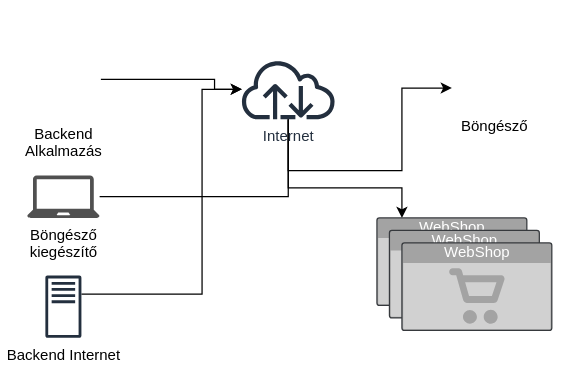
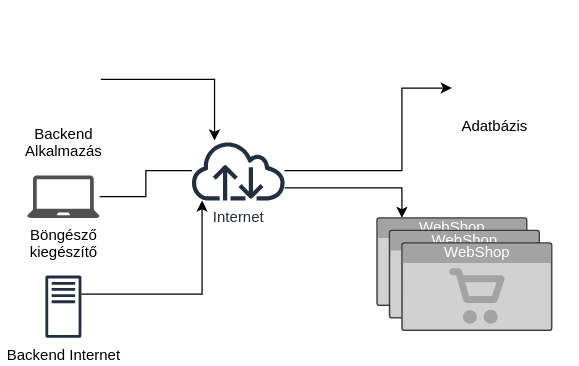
  <mxCell id="0" />
  <mxCell id="1" parent="0" />
  <mxCell id="2" style="edgeStyle=orthogonalEdgeStyle;rounded=0;orthogonalLoop=1;jettySize=auto;html=1;elbow=vertical;" edge="1" parent="1" source="3" target="10"><mxGeometry relative="1" as="geometry"><mxPoint x="401" y="80" as="targetPoint" /><Array as="points"><mxPoint x="171" y="63" /></Array></mxGeometry></mxCell>
  <mxCell id="3" value="Backend&lt;br&gt;Alkalmazás" style="shape=image;html=1;verticalAlign=top;verticalLabelPosition=bottom;labelBackgroundColor=none;imageAspect=0;aspect=fixed;image=https://cdn2.iconfinder.com/data/icons/mobile-smart-phone/64/touch_unlock_phone_cell_hand-128.png;" vertex="1" parent="1"><mxGeometry x="20" y="33" width="60" height="60" as="geometry" /></mxCell>
  <mxCell id="4" style="edgeStyle=orthogonalEdgeStyle;rounded=0;orthogonalLoop=1;jettySize=auto;html=1;elbow=vertical;endArrow=none;" edge="1" parent="1" source="5" target="10"><mxGeometry relative="1" as="geometry" /></mxCell>
  <mxCell id="5" value="Böngésző &lt;br&gt;kiegészítő" style="pointerEvents=1;shadow=0;dashed=0;strokeColor=none;fillColor=#505050;labelPosition=center;verticalLabelPosition=bottom;verticalAlign=top;outlineConnect=0;align=center;shape=mxgraph.office.devices.laptop;html=1;labelBackgroundColor=none;" vertex="1" parent="1"><mxGeometry x="21" y="140" width="58" height="34" as="geometry" /></mxCell>
  <mxCell id="6" style="edgeStyle=orthogonalEdgeStyle;rounded=0;orthogonalLoop=1;jettySize=auto;html=1;elbow=vertical;" edge="1" parent="1" source="7" target="10"><mxGeometry relative="1" as="geometry"><mxPoint x="401" y="260" as="targetPoint" /><Array as="points"><mxPoint x="161" y="235" /></Array></mxGeometry></mxCell>
  <mxCell id="7" value="&lt;span style=&quot;color: rgb(0, 0, 0);&quot;&gt;Backend&amp;nbsp;&lt;/span&gt;&lt;span style=&quot;color: rgb(0, 0, 0);&quot;&gt;Internet&lt;/span&gt;" style="outlineConnect=0;fontColor=#232F3E;gradientColor=none;fillColor=#232F3E;strokeColor=none;dashed=0;verticalLabelPosition=bottom;verticalAlign=top;align=center;html=1;fontSize=12;fontStyle=0;aspect=fixed;pointerEvents=1;shape=mxgraph.aws4.traditional_server;labelBackgroundColor=none;" vertex="1" parent="1"><mxGeometry x="35.57" y="220" width="28.85" height="50" as="geometry" /></mxCell>
  <mxCell id="8" style="edgeStyle=orthogonalEdgeStyle;rounded=0;orthogonalLoop=1;jettySize=auto;html=1;" edge="1" parent="1" source="10" target="11"><mxGeometry relative="1" as="geometry"><Array as="points"><mxPoint x="321" y="136" /><mxPoint x="321" y="70" /></Array></mxGeometry></mxCell>
  <mxCell id="9" style="edgeStyle=orthogonalEdgeStyle;rounded=0;orthogonalLoop=1;jettySize=auto;html=1;fontColor=#FFFFFF;" edge="1" parent="1" source="10" target="12"><mxGeometry relative="1" as="geometry"><Array as="points"><mxPoint x="321" y="150" /></Array></mxGeometry></mxCell>
- <mxCell id="10" value="Internet" style="outlineConnect=0;fontColor=#232F3E;gradientColor=none;fillColor=#232F3E;strokeColor=none;dashed=0;verticalLabelPosition=bottom;verticalAlign=top;align=center;html=1;fontSize=12;fontStyle=0;aspect=fixed;pointerEvents=1;shape=mxgraph.aws4.internet;shadow=0;" vertex="1" parent="1"><mxGeometry x="191" y="47" width="78" height="48" as="geometry" /></mxCell>
- <mxCell id="11" value="Böngésző" style="shape=image;html=1;verticalAlign=top;verticalLabelPosition=bottom;labelBackgroundColor=none;imageAspect=0;aspect=fixed;image=https://cdn3.iconfinder.com/data/icons/streamline-icon-set-free-pack/48/Streamline-77-128.png" vertex="1" parent="1"><mxGeometry x="361" width="67" height="67" as="geometry" y="20" /></mxCell>
+ <mxCell id="10" value="Internet" style="outlineConnect=0;fontColor=#232F3E;gradientColor=none;fillColor=#232F3E;strokeColor=none;dashed=0;verticalLabelPosition=bottom;verticalAlign=top;align=center;html=1;fontSize=12;fontStyle=0;aspect=fixed;pointerEvents=1;shape=mxgraph.aws4.internet;shadow=0;" vertex="1" parent="1"><mxGeometry x="151" y="112" width="78" height="48" as="geometry" /></mxCell>
+ <mxCell id="11" value="Adatbázis" style="shape=image;html=1;verticalAlign=top;verticalLabelPosition=bottom;labelBackgroundColor=none;imageAspect=0;aspect=fixed;image=https://cdn3.iconfinder.com/data/icons/streamline-icon-set-free-pack/48/Streamline-77-128.png" vertex="1" parent="1"><mxGeometry x="361" width="67" height="67" as="geometry" y="20" /></mxCell>
  <mxCell id="12" value="WebShop" style="html=1;labelPosition=center;verticalLabelPosition=middle;verticalAlign=top;align=center;fontSize=12;outlineConnect=0;spacingTop=-6;shape=mxgraph.sitemap.shopping;shadow=0;labelBackgroundColor=none;strokeColor=#36393d;fontColor=#FFFFFF;labelBorderColor=none;fillColor=#A3A3A3;" vertex="1" parent="1"><mxGeometry x="301" y="174" width="120" height="70" as="geometry" /></mxCell>
  <mxCell id="13" value="WebShop" style="html=1;labelPosition=center;verticalLabelPosition=middle;verticalAlign=top;align=center;fontSize=12;outlineConnect=0;spacingTop=-6;shape=mxgraph.sitemap.shopping;shadow=0;labelBackgroundColor=none;strokeColor=#36393d;fontColor=#FFFFFF;labelBorderColor=none;fillColor=#A3A3A3;" vertex="1" parent="1"><mxGeometry x="311" y="184" width="120" height="70" as="geometry" /></mxCell>
  <mxCell id="14" value="WebShop" style="html=1;labelPosition=center;verticalLabelPosition=middle;verticalAlign=top;align=center;fontSize=12;outlineConnect=0;spacingTop=-6;shape=mxgraph.sitemap.shopping;shadow=0;labelBackgroundColor=none;strokeColor=#36393d;fontColor=#FFFFFF;labelBorderColor=none;fillColor=#A3A3A3;" vertex="1" parent="1"><mxGeometry x="321" y="194" width="120" height="70" as="geometry" /></mxCell>
